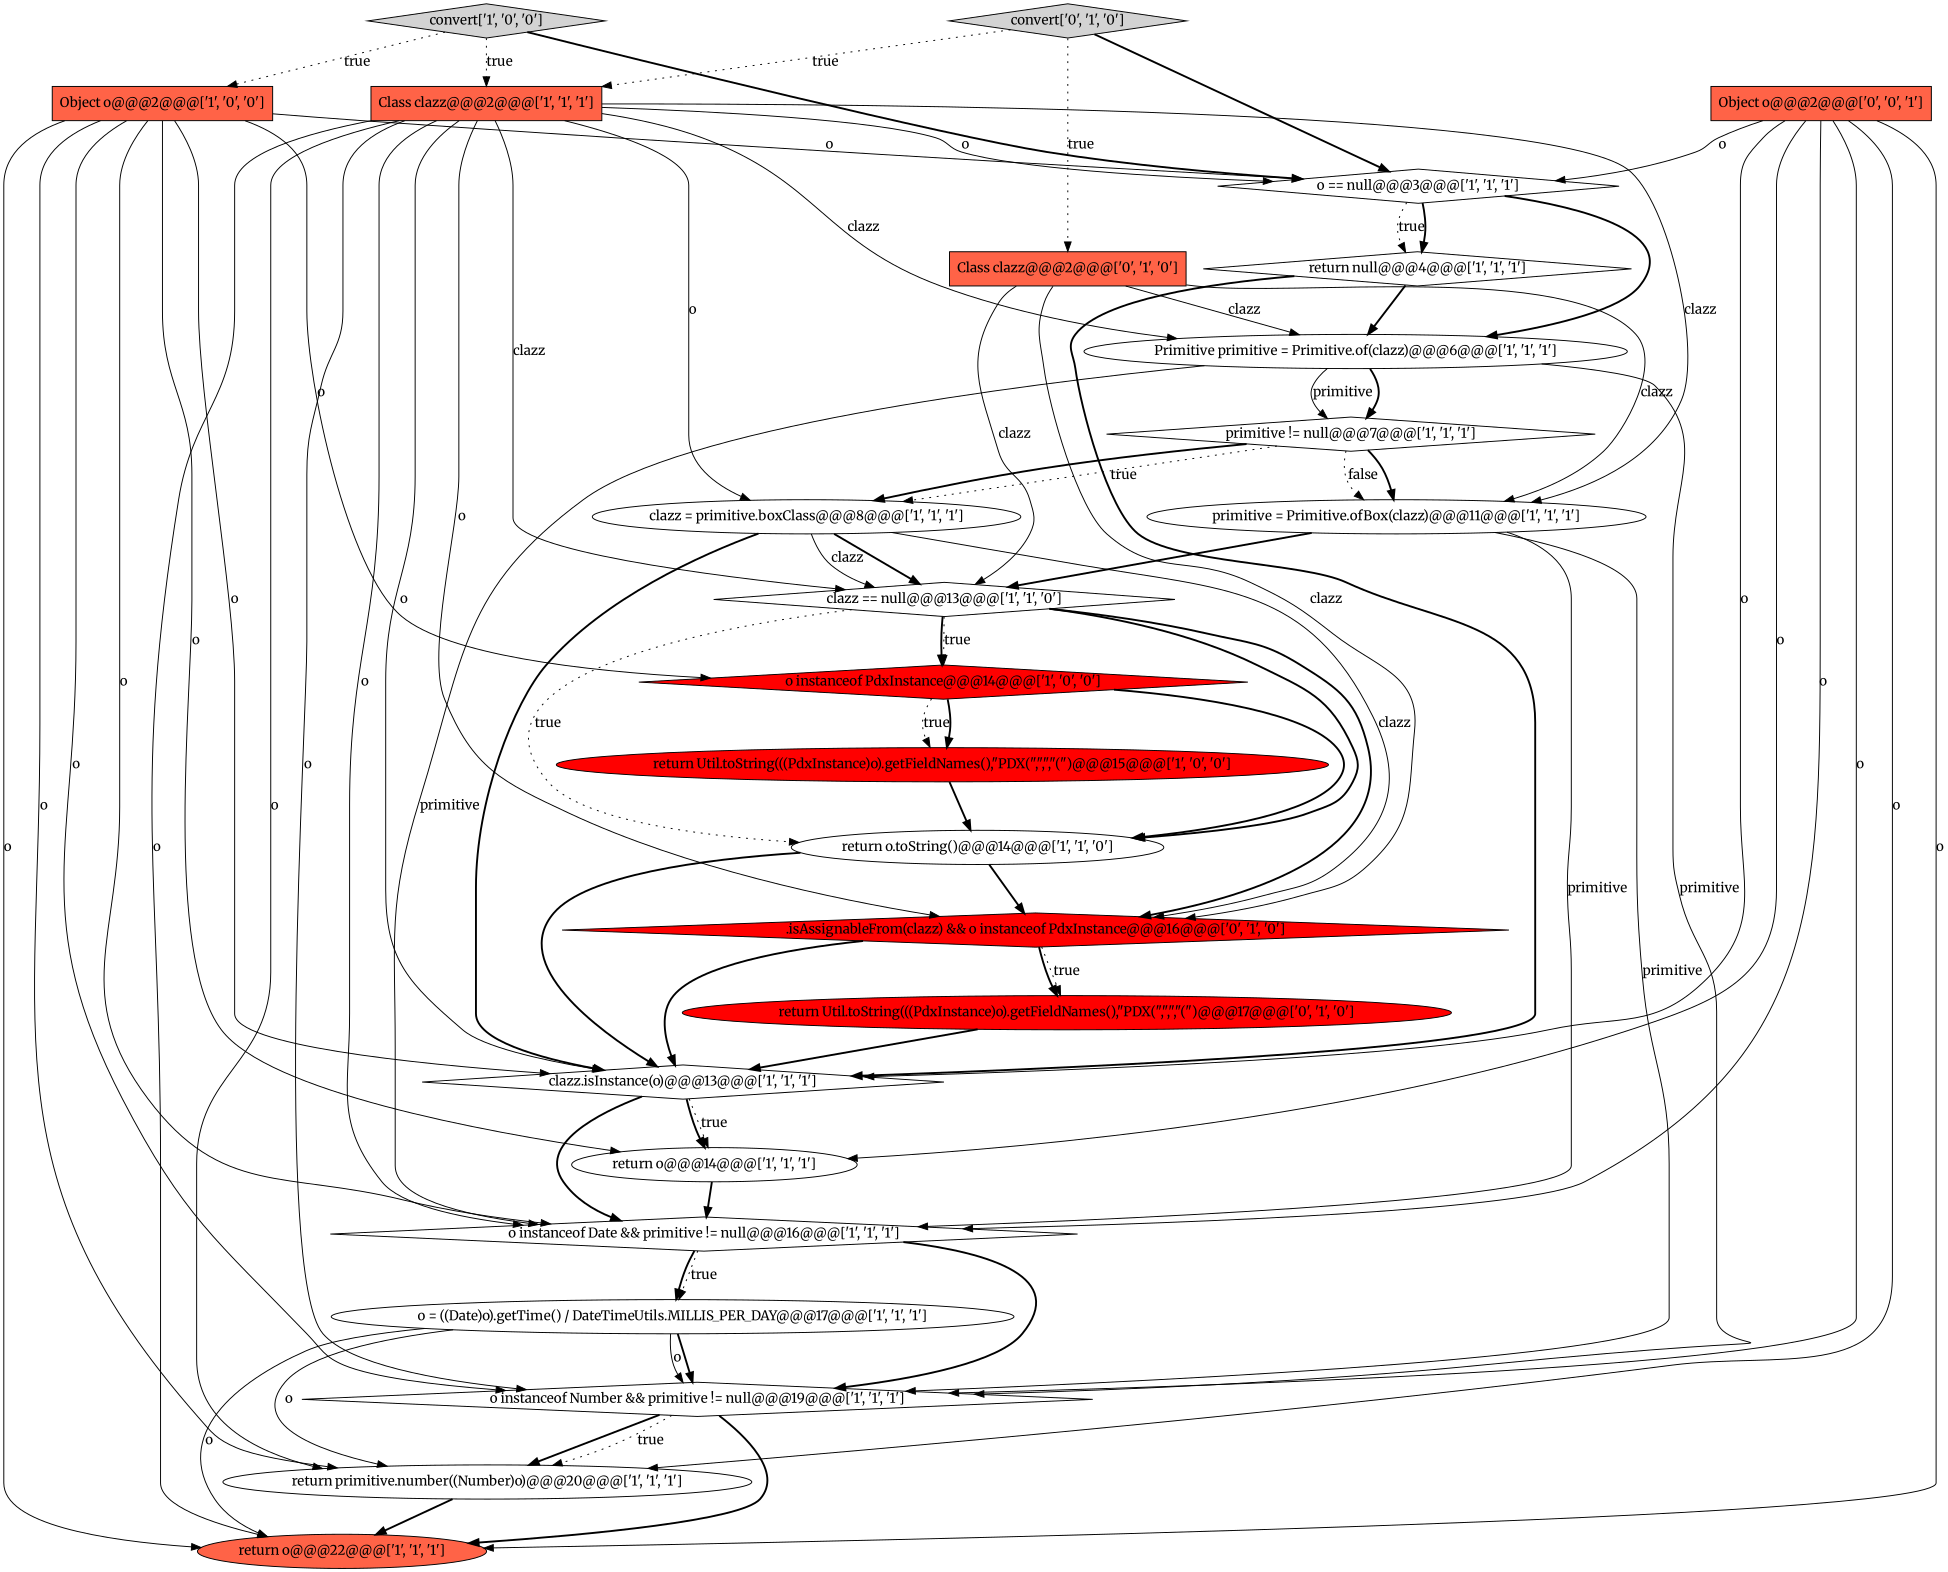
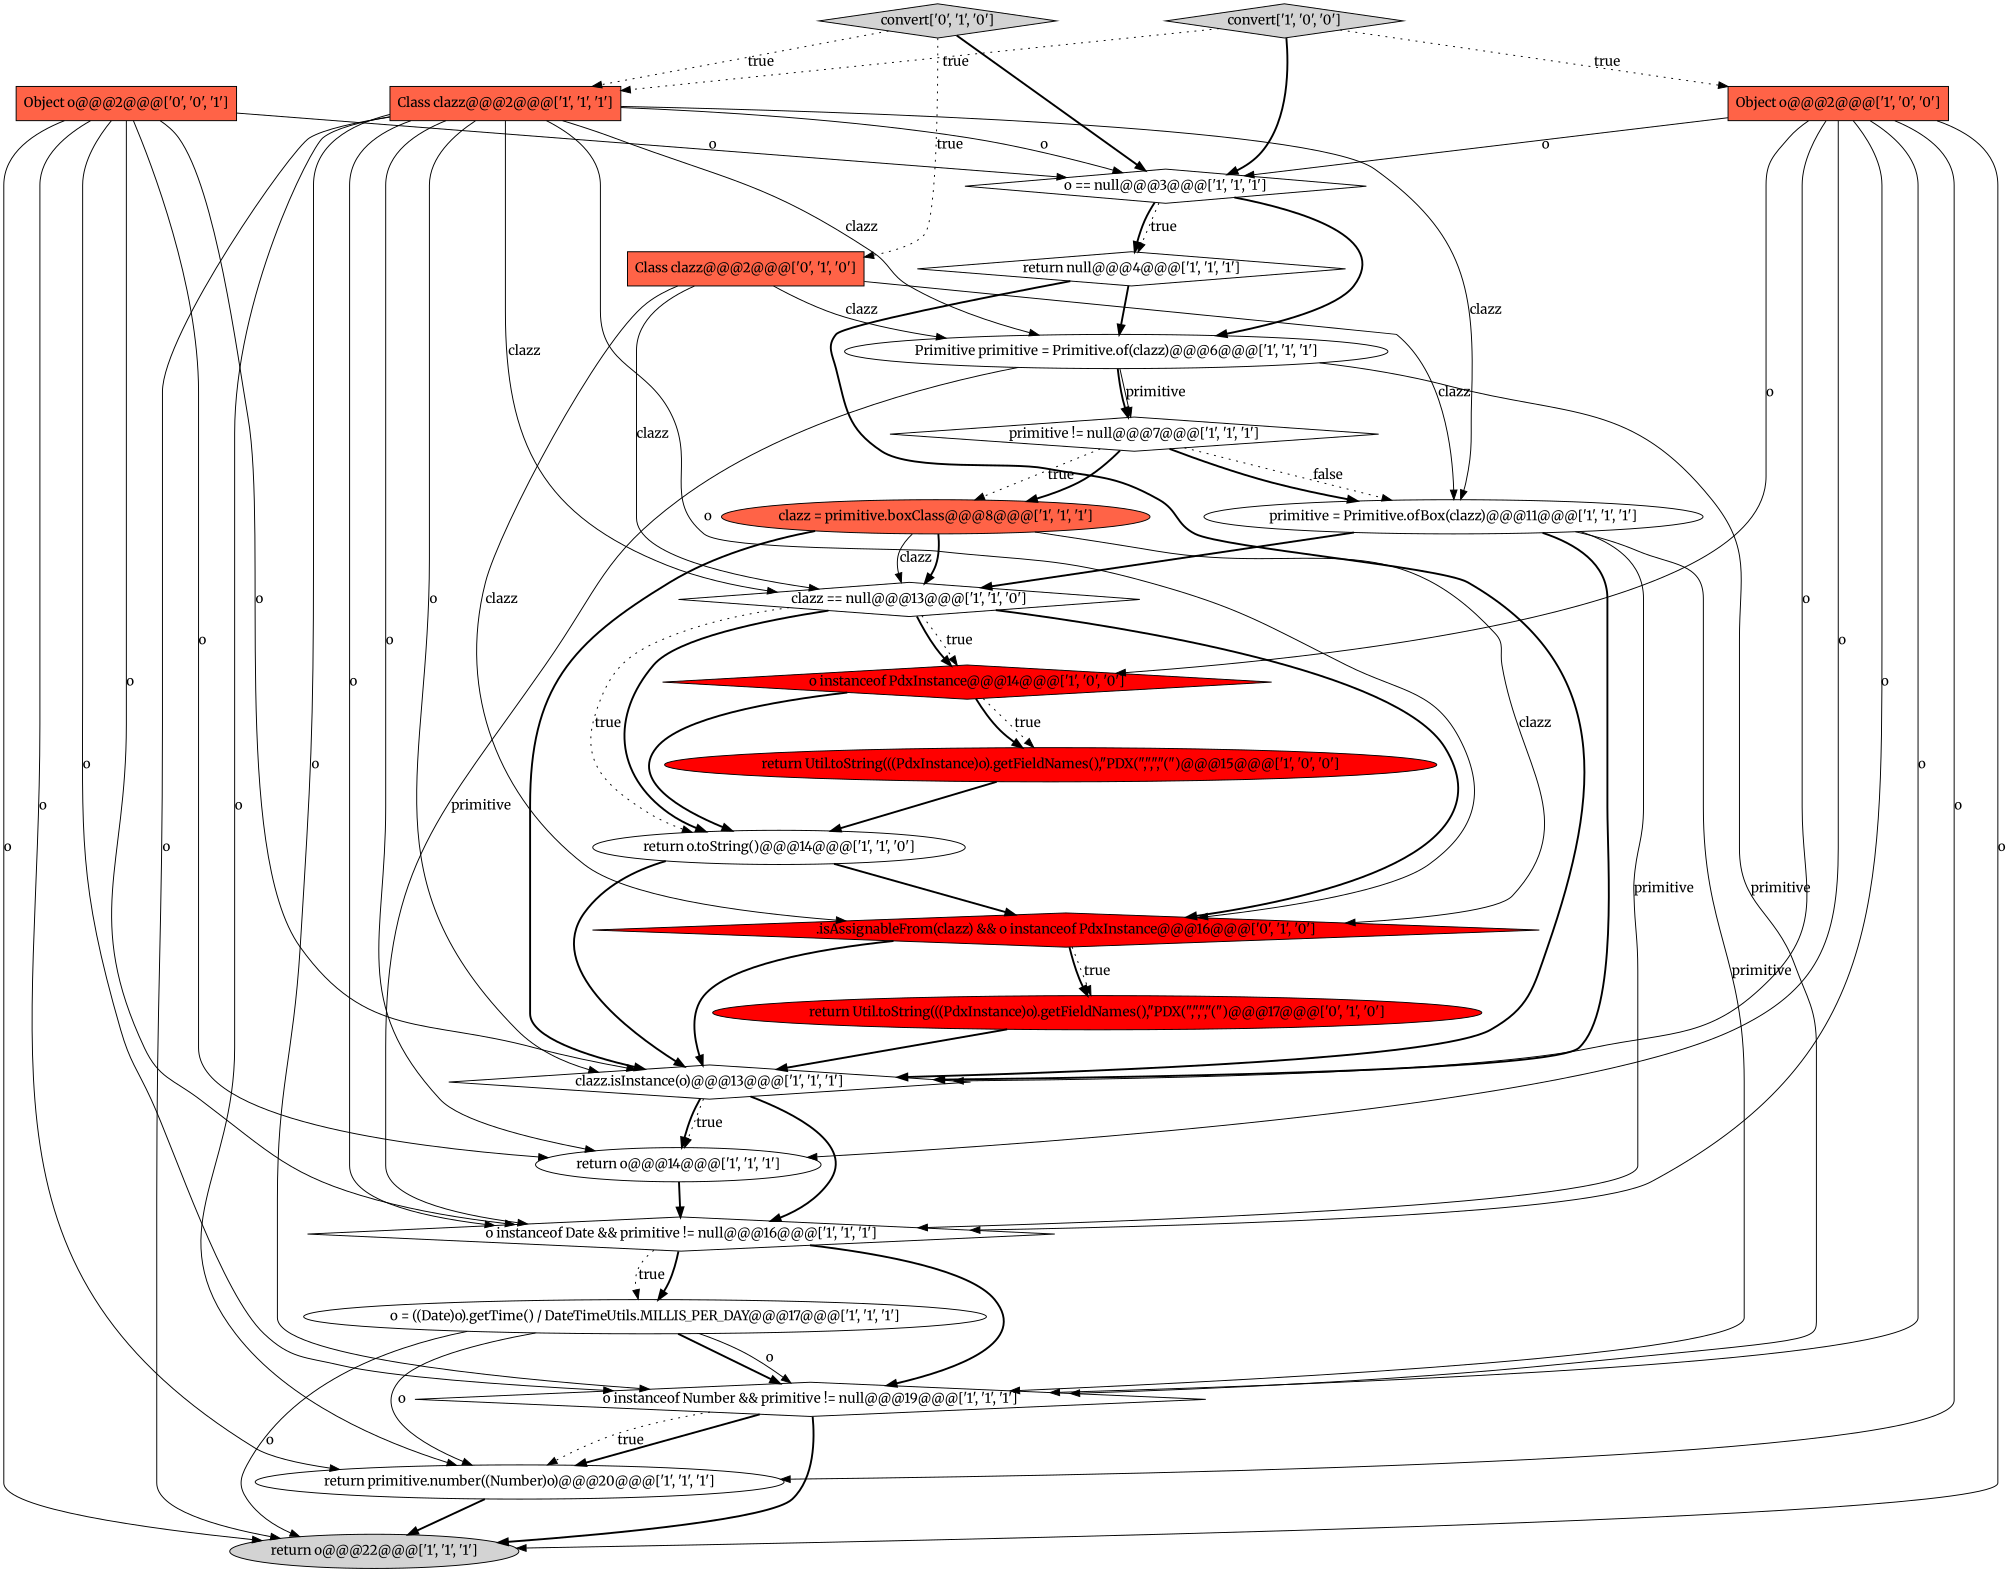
  digraph {
    fontname=Merriweather
    node [fillcolor=white fontname=Merriweather shape=diamond style=filled]
    edge [fontname=Merriweather style=solid]
    n1 [label="return o.toString()@@@14@@@['1', '1', '0']" shape=ellipse]
    n2 [fillcolor=red label=".isAssignableFrom(clazz) && o instanceof PdxInstance@@@16@@@['0', '1', '0']"]
    n3 [label="clazz.isInstance(o)@@@13@@@['1', '1', '1']"]
    n4 [fillcolor=red label="return Util.toString(((PdxInstance)o).getFieldNames(),\"PDX(\",\",\",\"(\")@@@17@@@['0', '1', '0']" shape=ellipse]
    n5 [label="o instanceof Date && primitive != null@@@16@@@['1', '1', '1']"]
    n6 [label="return o@@@14@@@['1', '1', '1']" shape=ellipse]
    n7 [fillcolor=tomato label="Class clazz@@@2@@@['1', '1', '1']" shape=box]
    n8 [label="Primitive primitive = Primitive.of(clazz)@@@6@@@['1', '1', '1']" shape=ellipse]
    n9 [label="primitive = Primitive.ofBox(clazz)@@@11@@@['1', '1', '1']" shape=ellipse]
    n10 [label="clazz == null@@@13@@@['1', '1', '0']"]
    n11 [label="return primitive.number((Number)o)@@@20@@@['1', '1', '1']" shape=ellipse]
    n12 [label="o instanceof Number && primitive != null@@@19@@@['1', '1', '1']"]
    n13 [label="o == null@@@3@@@['1', '1', '1']"]
-   n14 [fillcolor=tomato label="return o@@@22@@@['1', '1', '1']" shape=ellipse]
+   n14 [fillcolor=lightgray label="return o@@@22@@@['1', '1', '1']" shape=ellipse]
    n15 [label="primitive != null@@@7@@@['1', '1', '1']"]
    n16 [fillcolor=red label="o instanceof PdxInstance@@@14@@@['1', '0', '0']"]
    n17 [label="o = ((Date)o).getTime() / DateTimeUtils.MILLIS_PER_DAY@@@17@@@['1', '1', '1']" shape=ellipse]
    n18 [label="return null@@@4@@@['1', '1', '1']"]
-   n19 [label="clazz = primitive.boxClass@@@8@@@['1', '1', '1']" shape=ellipse]
+   n19 [fillcolor=tomato label="clazz = primitive.boxClass@@@8@@@['1', '1', '1']" shape=ellipse]
    n20 [fillcolor=tomato label="Class clazz@@@2@@@['0', '1', '0']" shape=box]
    n21 [fillcolor=tomato label="Object o@@@2@@@['0', '0', '1']" shape=box]
    n22 [fillcolor=tomato label="Object o@@@2@@@['1', '0', '0']" shape=box]
    n23 [fillcolor=red label="return Util.toString(((PdxInstance)o).getFieldNames(),\"PDX(\",\",\",\"(\")@@@15@@@['1', '0', '0']" shape=ellipse]
    n24 [fillcolor=lightgray label="convert['0', '1', '0']"]
    n25 [fillcolor=lightgray label="convert['1', '0', '0']"]
    n1 -> n2 [style=bold]
    n1 -> n3 [style=bold]
    n2 -> n3 [style=bold]
    n2 -> n4 [label=true style=dotted]
    n2 -> n4 [style=bold]
    n3 -> n5 [style=bold]
    n3 -> n6 [label=true style=dotted]
    n3 -> n6 [style=bold]
    n4 -> n3 [style=bold]
    n5 -> n12 [style=bold]
    n5 -> n17 [style=bold]
    n5 -> n17 [label=true style=dotted]
    n6 -> n5 [style=bold]
    n7 -> n2 [label=o]
    n7 -> n3 [label=o]
    n7 -> n5 [label=o]
-   n7 -> n19 [label=o]
+   n7 -> n6 [label=o]
    n7 -> n8 [label=clazz]
    n7 -> n9 [label=clazz]
    n7 -> n10 [label=clazz]
    n7 -> n11 [label=o]
    n7 -> n12 [label=o]
    n7 -> n13 [label=o]
    n7 -> n14 [label=o]
    n8 -> n5 [label=primitive]
    n8 -> n12 [label=primitive]
    n8 -> n15 [style=bold]
    n8 -> n15 [label=primitive]
+   n9 -> n3 [style=bold]
    n9 -> n5 [label=primitive]
    n9 -> n10 [style=bold]
    n9 -> n12 [label=primitive]
    n10 -> n1 [style=bold]
    n10 -> n1 [label=true style=dotted]
    n10 -> n2 [style=bold]
    n10 -> n16 [label=true style=dotted]
    n10 -> n16 [style=bold]
    n11 -> n14 [style=bold]
    n12 -> n11 [style=bold]
    n12 -> n11 [label=true style=dotted]
    n12 -> n14 [style=bold]
    n13 -> n8 [style=bold]
    n13 -> n18 [label=true style=dotted]
    n13 -> n18 [style=bold]
    n15 -> n9 [style=bold]
    n15 -> n9 [label=false style=dotted]
    n15 -> n19 [label=true style=dotted]
    n15 -> n19 [style=bold]
    n16 -> n1 [style=bold]
    n16 -> n23 [label=true style=dotted]
    n16 -> n23 [style=bold]
    n17 -> n11 [label=o]
    n17 -> n12 [style=bold]
    n17 -> n12 [label=o]
    n17 -> n14 [label=o]
    n18 -> n3 [style=bold]
    n18 -> n8 [style=bold]
    n19 -> n2 [label=clazz]
    n19 -> n3 [style=bold]
    n19 -> n10 [style=bold]
    n19 -> n10 [label=clazz]
    n20 -> n2 [label=clazz]
    n20 -> n8 [label=clazz]
    n20 -> n9 [label=clazz]
    n20 -> n10 [label=clazz]
    n21 -> n3 [label=o]
    n21 -> n5 [label=o]
    n21 -> n6 [label=o]
    n21 -> n11 [label=o]
    n21 -> n12 [label=o]
    n21 -> n13 [label=o]
    n21 -> n14 [label=o]
    n22 -> n3 [label=o]
    n22 -> n5 [label=o]
    n22 -> n6 [label=o]
    n22 -> n11 [label=o]
    n22 -> n12 [label=o]
    n22 -> n13 [label=o]
    n22 -> n14 [label=o]
    n22 -> n16 [label=o]
    n23 -> n1 [style=bold]
    n24 -> n7 [label=true style=dotted]
    n24 -> n13 [style=bold]
    n24 -> n20 [label=true style=dotted]
    n25 -> n7 [label=true style=dotted]
    n25 -> n13 [style=bold]
    n25 -> n22 [label=true style=dotted]
  }
